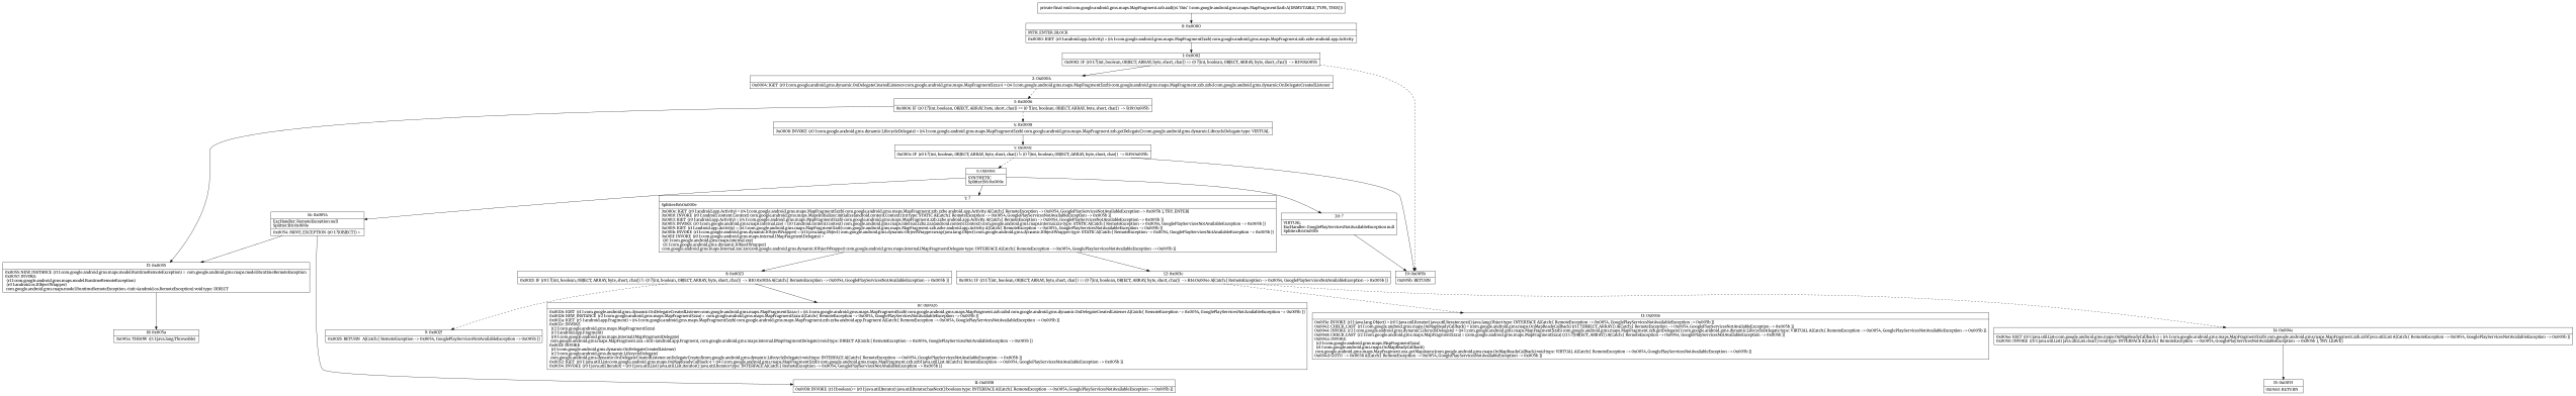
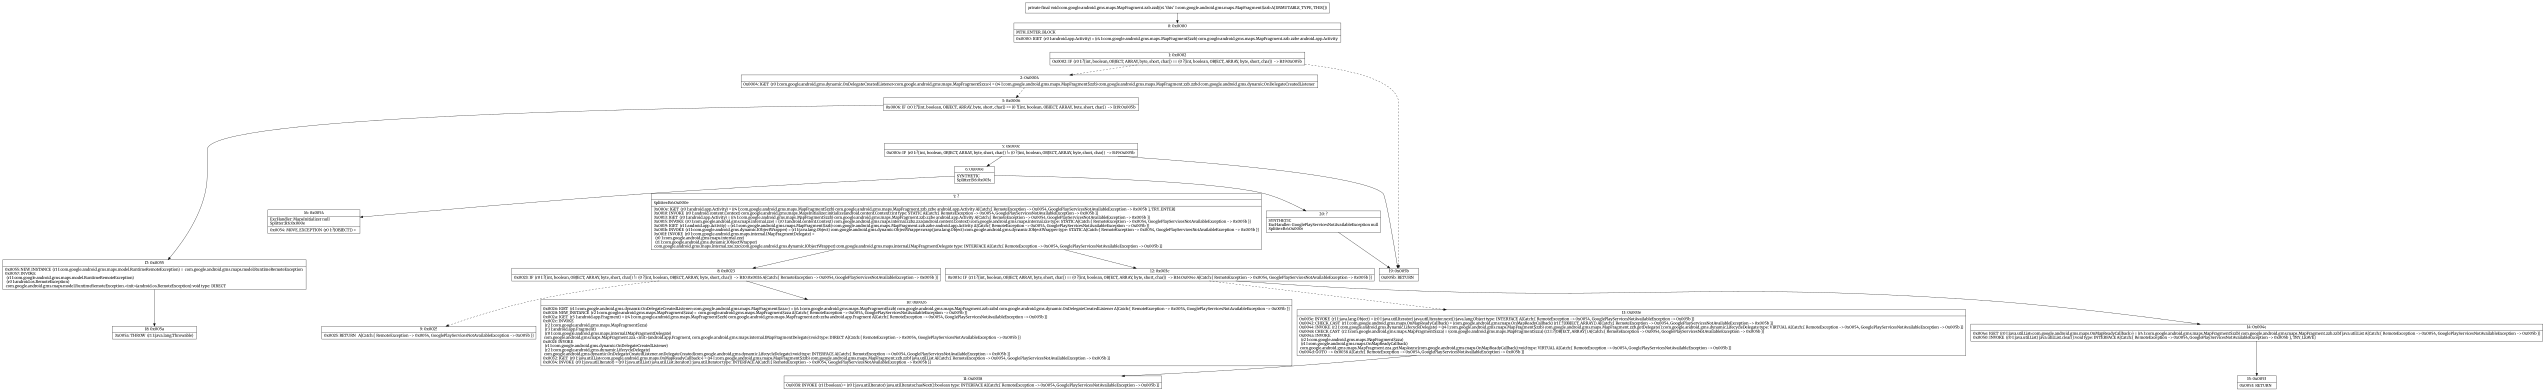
  digraph {
    fontname=Merriweather
    node [fontname=Merriweather shape=record]
    edge [fontname=Merriweather]
    n1 [label="{0\:\ 0x0000|MTH_ENTER_BLOCK\l|0x0000: IGET  (r0 I:android.app.Activity) = (r4 I:com.google.android.gms.maps.MapFragment$zzb) com.google.android.gms.maps.MapFragment.zzb.zzbe android.app.Activity \l}"]
    n2 [label="{1\:\ 0x0002|0x0002: IF  (r0 I:?[int, boolean, OBJECT, ARRAY, byte, short, char]) == (0 ?[int, boolean, OBJECT, ARRAY, byte, short, char])  \-\> B:19:0x005b \l}"]
    n3 [label="{2\:\ 0x0004|0x0004: IGET  (r0 I:com.google.android.gms.dynamic.OnDelegateCreatedListener\<com.google.android.gms.maps.MapFragment$zza\>) = (r4 I:com.google.android.gms.maps.MapFragment$zzb) com.google.android.gms.maps.MapFragment.zzb.zzbd com.google.android.gms.dynamic.OnDelegateCreatedListener \l}"]
    n4 [label="{19\:\ 0x005b|0x005b: RETURN   \l}"]
    n5 [label="{3\:\ 0x0006|0x0006: IF  (r0 I:?[int, boolean, OBJECT, ARRAY, byte, short, char]) == (0 ?[int, boolean, OBJECT, ARRAY, byte, short, char])  \-\> B:19:0x005b \l}"]
-   n6 [label="{4\:\ 0x0008|0x0008: INVOKE  (r0 I:com.google.android.gms.dynamic.LifecycleDelegate) = (r4 I:com.google.android.gms.maps.MapFragment$zzb) com.google.android.gms.maps.MapFragment.zzb.getDelegate():com.google.android.gms.dynamic.LifecycleDelegate type: VIRTUAL \l}"]
-   n7 [label="{17\:\ 0x0055|0x0055: NEW_INSTANCE  (r1 I:com.google.android.gms.maps.model.RuntimeRemoteException) =  com.google.android.gms.maps.model.RuntimeRemoteException \l0x0057: INVOKE  \l  (r1 I:com.google.android.gms.maps.model.RuntimeRemoteException)\l  (r0 I:android.os.IObjectWrapper)\l com.google.android.gms.maps.model.RuntimeRemoteException.\<init\>(android.os.RemoteException):void type: DIRECT \l}"]
+   n7 [label="{17\:\ 0x0055|0x0055: NEW_INSTANCE  (r1 I:com.google.android.gms.maps.model.RuntimeRemoteException) =  com.google.android.gms.maps.model.RuntimeRemoteException \l0x0057: INVOKE  \l  (r1 I:com.google.android.gms.maps.model.RuntimeRemoteException)\l  (r0 I:android.os.RemoteException)\l com.google.android.gms.maps.model.RuntimeRemoteException.\<init\>(android.os.RemoteException):void type: DIRECT \l}"]
    n8 [label="{5\:\ 0x000c|0x000c: IF  (r0 I:?[int, boolean, OBJECT, ARRAY, byte, short, char]) != (0 ?[int, boolean, OBJECT, ARRAY, byte, short, char])  \-\> B:19:0x005b \l}"]
-   n9 [label="{6\:\ 0x000e|SYNTHETIC\lSplitter:B:6:0x000e\l}"]
+   n9 [label="{6\:\ 0x000e|SYNTHETIC\lSplitter:B:6:0x003e\l}"]
    n10 [label="{7\:\ ?|Splitter:B:6:0x000e\l|0x000e: IGET  (r0 I:android.app.Activity) = (r4 I:com.google.android.gms.maps.MapFragment$zzb) com.google.android.gms.maps.MapFragment.zzb.zzbe android.app.Activity A[Catch:\{ RemoteException \-\> 0x0054, GooglePlayServicesNotAvailableException \-\> 0x005b \}, TRY_ENTER]\l0x0010: INVOKE  (r0 I:android.content.Context) com.google.android.gms.maps.MapsInitializer.initialize(android.content.Context):int type: STATIC A[Catch:\{ RemoteException \-\> 0x0054, GooglePlayServicesNotAvailableException \-\> 0x005b \}]\l0x0013: IGET  (r0 I:android.app.Activity) = (r4 I:com.google.android.gms.maps.MapFragment$zzb) com.google.android.gms.maps.MapFragment.zzb.zzbe android.app.Activity A[Catch:\{ RemoteException \-\> 0x0054, GooglePlayServicesNotAvailableException \-\> 0x005b \}]\l0x0015: INVOKE  (r0 I:com.google.android.gms.maps.internal.zze) = (r0 I:android.content.Context) com.google.android.gms.maps.internal.zzbz.zza(android.content.Context):com.google.android.gms.maps.internal.zze type: STATIC A[Catch:\{ RemoteException \-\> 0x0054, GooglePlayServicesNotAvailableException \-\> 0x005b \}]\l0x0019: IGET  (r1 I:android.app.Activity) = (r4 I:com.google.android.gms.maps.MapFragment$zzb) com.google.android.gms.maps.MapFragment.zzb.zzbe android.app.Activity A[Catch:\{ RemoteException \-\> 0x0054, GooglePlayServicesNotAvailableException \-\> 0x005b \}]\l0x001b: INVOKE  (r1 I:com.google.android.gms.dynamic.IObjectWrapper) = (r1 I:java.lang.Object) com.google.android.gms.dynamic.ObjectWrapper.wrap(java.lang.Object):com.google.android.gms.dynamic.IObjectWrapper type: STATIC A[Catch:\{ RemoteException \-\> 0x0054, GooglePlayServicesNotAvailableException \-\> 0x005b \}]\l0x001f: INVOKE  (r0 I:com.google.android.gms.maps.internal.IMapFragmentDelegate) = \l  (r0 I:com.google.android.gms.maps.internal.zze)\l  (r1 I:com.google.android.gms.dynamic.IObjectWrapper)\l com.google.android.gms.maps.internal.zze.zzc(com.google.android.gms.dynamic.IObjectWrapper):com.google.android.gms.maps.internal.IMapFragmentDelegate type: INTERFACE A[Catch:\{ RemoteException \-\> 0x0054, GooglePlayServicesNotAvailableException \-\> 0x005b \}]\l}"]
-   n11 [label="{16\:\ 0x0054|ExcHandler: RemoteException null\lSplitter:B:6:0x000e\l|0x0054: MOVE_EXCEPTION  (r0 I:?[OBJECT]) =  \l}"]
-   n12 [label="{20\:\ ?|VIRTUAL\lExcHandler: GooglePlayServicesNotAvailableException null\lSplitter:B:6:0x000e\l}"]
+   n11 [label="{16\:\ 0x0054|ExcHandler: MapsInitializer null\lSplitter:B:6:0x000e\l|0x0054: MOVE_EXCEPTION  (r0 I:?[OBJECT]) =  \l}"]
+   n12 [label="{20\:\ ?|SYNTHETIC\lExcHandler: GooglePlayServicesNotAvailableException null\lSplitter:B:6:0x000e\l}"]
    n13 [label="{8\:\ 0x0023|0x0023: IF  (r0 I:?[int, boolean, OBJECT, ARRAY, byte, short, char]) != (0 ?[int, boolean, OBJECT, ARRAY, byte, short, char])  \-\> B:10:0x0026 A[Catch:\{ RemoteException \-\> 0x0054, GooglePlayServicesNotAvailableException \-\> 0x005b \}]\l}"]
    n14 [label="{12\:\ 0x003c|0x003c: IF  (r1 I:?[int, boolean, OBJECT, ARRAY, byte, short, char]) == (0 ?[int, boolean, OBJECT, ARRAY, byte, short, char])  \-\> B:14:0x004e A[Catch:\{ RemoteException \-\> 0x0054, GooglePlayServicesNotAvailableException \-\> 0x005b \}]\l}"]
    n15 [label="{9\:\ 0x0025|0x0025: RETURN   A[Catch:\{ RemoteException \-\> 0x0054, GooglePlayServicesNotAvailableException \-\> 0x005b \}]\l}"]
    n16 [label="{10\:\ 0x0026|0x0026: IGET  (r1 I:com.google.android.gms.dynamic.OnDelegateCreatedListener\<com.google.android.gms.maps.MapFragment$zza\>) = (r4 I:com.google.android.gms.maps.MapFragment$zzb) com.google.android.gms.maps.MapFragment.zzb.zzbd com.google.android.gms.dynamic.OnDelegateCreatedListener A[Catch:\{ RemoteException \-\> 0x0054, GooglePlayServicesNotAvailableException \-\> 0x005b \}]\l0x0028: NEW_INSTANCE  (r2 I:com.google.android.gms.maps.MapFragment$zza) =  com.google.android.gms.maps.MapFragment$zza A[Catch:\{ RemoteException \-\> 0x0054, GooglePlayServicesNotAvailableException \-\> 0x005b \}]\l0x002a: IGET  (r3 I:android.app.Fragment) = (r4 I:com.google.android.gms.maps.MapFragment$zzb) com.google.android.gms.maps.MapFragment.zzb.zzba android.app.Fragment A[Catch:\{ RemoteException \-\> 0x0054, GooglePlayServicesNotAvailableException \-\> 0x005b \}]\l0x002c: INVOKE  \l  (r2 I:com.google.android.gms.maps.MapFragment$zza)\l  (r3 I:android.app.Fragment)\l  (r0 I:com.google.android.gms.maps.internal.IMapFragmentDelegate)\l com.google.android.gms.maps.MapFragment.zza.\<init\>(android.app.Fragment, com.google.android.gms.maps.internal.IMapFragmentDelegate):void type: DIRECT A[Catch:\{ RemoteException \-\> 0x0054, GooglePlayServicesNotAvailableException \-\> 0x005b \}]\l0x002f: INVOKE  \l  (r1 I:com.google.android.gms.dynamic.OnDelegateCreatedListener)\l  (r2 I:com.google.android.gms.dynamic.LifecycleDelegate)\l com.google.android.gms.dynamic.OnDelegateCreatedListener.onDelegateCreated(com.google.android.gms.dynamic.LifecycleDelegate):void type: INTERFACE A[Catch:\{ RemoteException \-\> 0x0054, GooglePlayServicesNotAvailableException \-\> 0x005b \}]\l0x0032: IGET  (r0 I:java.util.List\<com.google.android.gms.maps.OnMapReadyCallback\>) = (r4 I:com.google.android.gms.maps.MapFragment$zzb) com.google.android.gms.maps.MapFragment.zzb.zzbf java.util.List A[Catch:\{ RemoteException \-\> 0x0054, GooglePlayServicesNotAvailableException \-\> 0x005b \}]\l0x0034: INVOKE  (r0 I:java.util.Iterator) = (r0 I:java.util.List) java.util.List.iterator():java.util.Iterator type: INTERFACE A[Catch:\{ RemoteException \-\> 0x0054, GooglePlayServicesNotAvailableException \-\> 0x005b \}]\l}"]
    n17 [label="{11\:\ 0x0038|0x0038: INVOKE  (r1 I:boolean) = (r0 I:java.util.Iterator) java.util.Iterator.hasNext():boolean type: INTERFACE A[Catch:\{ RemoteException \-\> 0x0054, GooglePlayServicesNotAvailableException \-\> 0x005b \}]\l}"]
    n18 [label="{13\:\ 0x003e|0x003e: INVOKE  (r1 I:java.lang.Object) = (r0 I:java.util.Iterator) java.util.Iterator.next():java.lang.Object type: INTERFACE A[Catch:\{ RemoteException \-\> 0x0054, GooglePlayServicesNotAvailableException \-\> 0x005b \}]\l0x0042: CHECK_CAST  (r1 I:com.google.android.gms.maps.OnMapReadyCallback) = (com.google.android.gms.maps.OnMapReadyCallback) (r1 I:?[OBJECT, ARRAY]) A[Catch:\{ RemoteException \-\> 0x0054, GooglePlayServicesNotAvailableException \-\> 0x005b \}]\l0x0044: INVOKE  (r2 I:com.google.android.gms.dynamic.LifecycleDelegate) = (r4 I:com.google.android.gms.maps.MapFragment$zzb) com.google.android.gms.maps.MapFragment.zzb.getDelegate():com.google.android.gms.dynamic.LifecycleDelegate type: VIRTUAL A[Catch:\{ RemoteException \-\> 0x0054, GooglePlayServicesNotAvailableException \-\> 0x005b \}]\l0x0048: CHECK_CAST  (r2 I:com.google.android.gms.maps.MapFragment$zza) = (com.google.android.gms.maps.MapFragment$zza) (r2 I:?[OBJECT, ARRAY]) A[Catch:\{ RemoteException \-\> 0x0054, GooglePlayServicesNotAvailableException \-\> 0x005b \}]\l0x004a: INVOKE  \l  (r2 I:com.google.android.gms.maps.MapFragment$zza)\l  (r1 I:com.google.android.gms.maps.OnMapReadyCallback)\l com.google.android.gms.maps.MapFragment.zza.getMapAsync(com.google.android.gms.maps.OnMapReadyCallback):void type: VIRTUAL A[Catch:\{ RemoteException \-\> 0x0054, GooglePlayServicesNotAvailableException \-\> 0x005b \}]\l0x004d: GOTO  \-\> 0x0038 A[Catch:\{ RemoteException \-\> 0x0054, GooglePlayServicesNotAvailableException \-\> 0x005b \}]\l}"]
    n19 [label="{14\:\ 0x004e|0x004e: IGET  (r0 I:java.util.List\<com.google.android.gms.maps.OnMapReadyCallback\>) = (r4 I:com.google.android.gms.maps.MapFragment$zzb) com.google.android.gms.maps.MapFragment.zzb.zzbf java.util.List A[Catch:\{ RemoteException \-\> 0x0054, GooglePlayServicesNotAvailableException \-\> 0x005b \}]\l0x0050: INVOKE  (r0 I:java.util.List) java.util.List.clear():void type: INTERFACE A[Catch:\{ RemoteException \-\> 0x0054, GooglePlayServicesNotAvailableException \-\> 0x005b \}, TRY_LEAVE]\l}"]
-   n20 [label="{15\:\ 0x0053|0x0453: RETURN   \l}"]
+   n20 [label="{15\:\ 0x0053|0x0053: RETURN   \l}"]
    n21 [label="{18\:\ 0x005a|0x005a: THROW  (r1 I:java.lang.Throwable) \l}"]
    n22 [label="{private final void com.google.android.gms.maps.MapFragment.zzb.zzd((r4 'this' I:com.google.android.gms.maps.MapFragment$zzb A[IMMUTABLE_TYPE, THIS])) }"]
-   n1 -> n2
-   n2 -> n3 [style=solid]
+   n2 -> n3 [style=dashed]
    n2 -> n4 [style=dashed]
    n3 -> n5 [style=dashed]
-   n5 -> n6 [style=dashed]
    n5 -> n7
-   n6 -> n8
    n7 -> n21
    n8 -> n4
-   n8 -> n9 [style=dashed]
-   n9 -> n10
+   n8 -> n9 [style=solid]
    n9 -> n11
    n9 -> n12
    n10 -> n13
    n10 -> n14
-   n11 -> n7
    n12 -> n4
    n13 -> n15 [style=dashed]
    n13 -> n16
    n14 -> n18 [style=dashed]
-   n14 -> n19 [style=dashed]
-   n11 -> n17
+   n14 -> n19
+   n18 -> n17
    n19 -> n20
    n22 -> n1
  }
